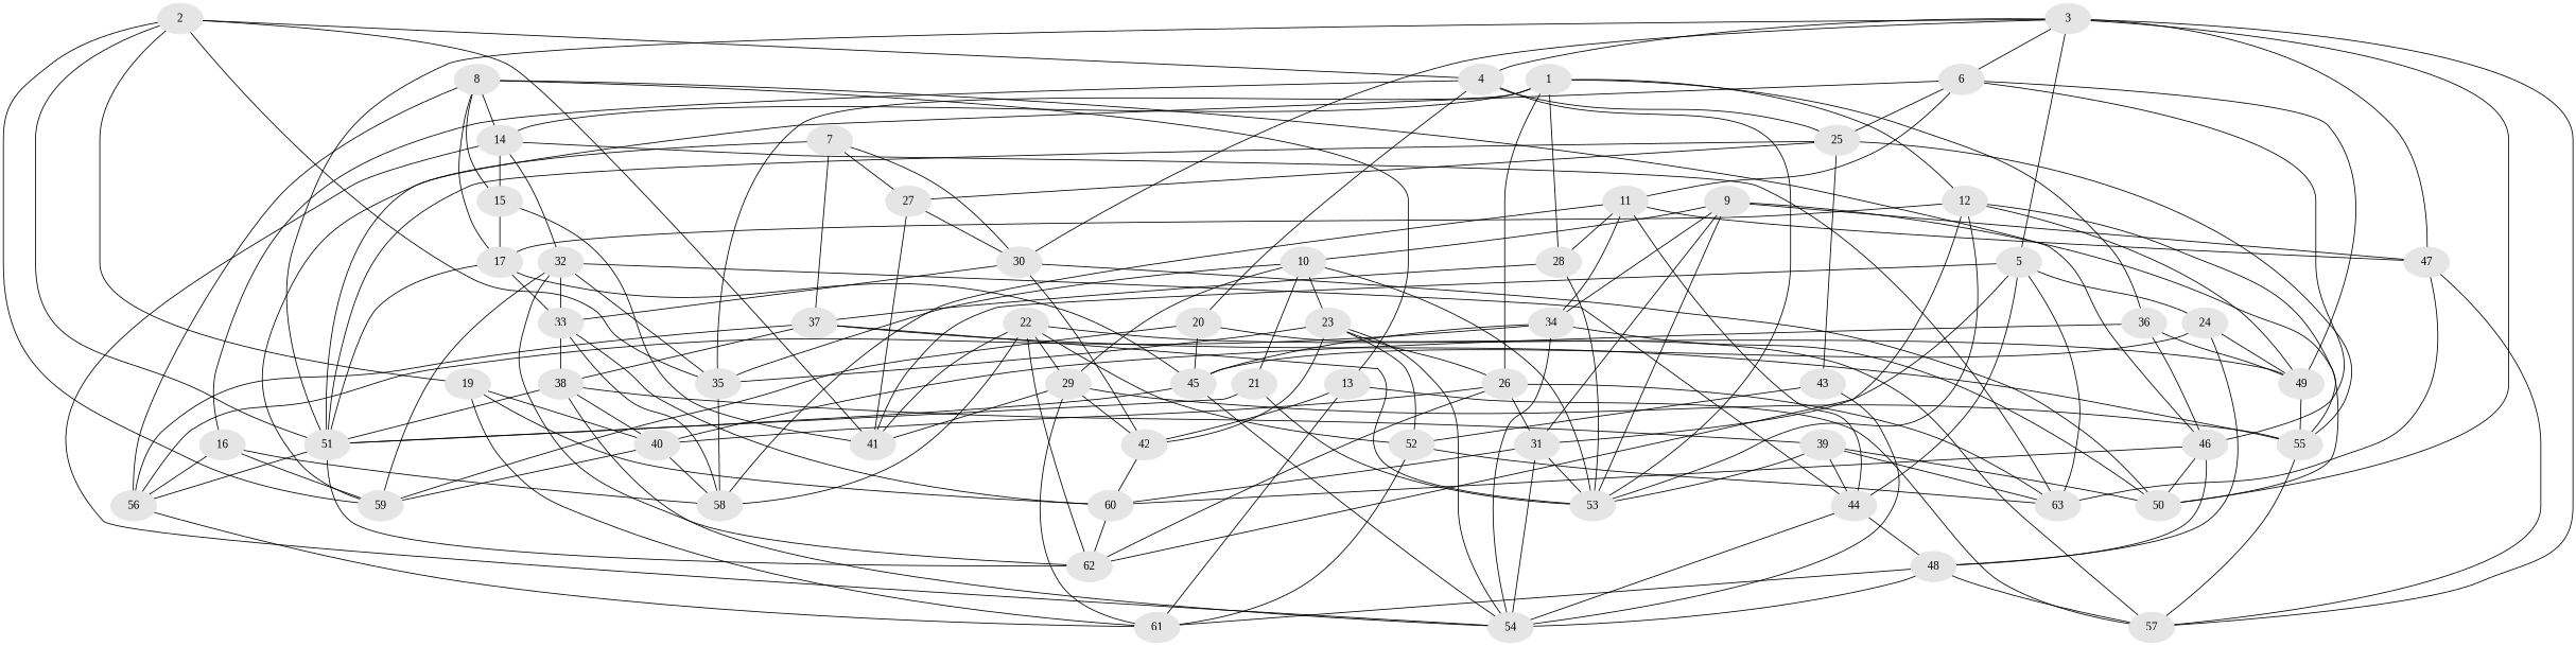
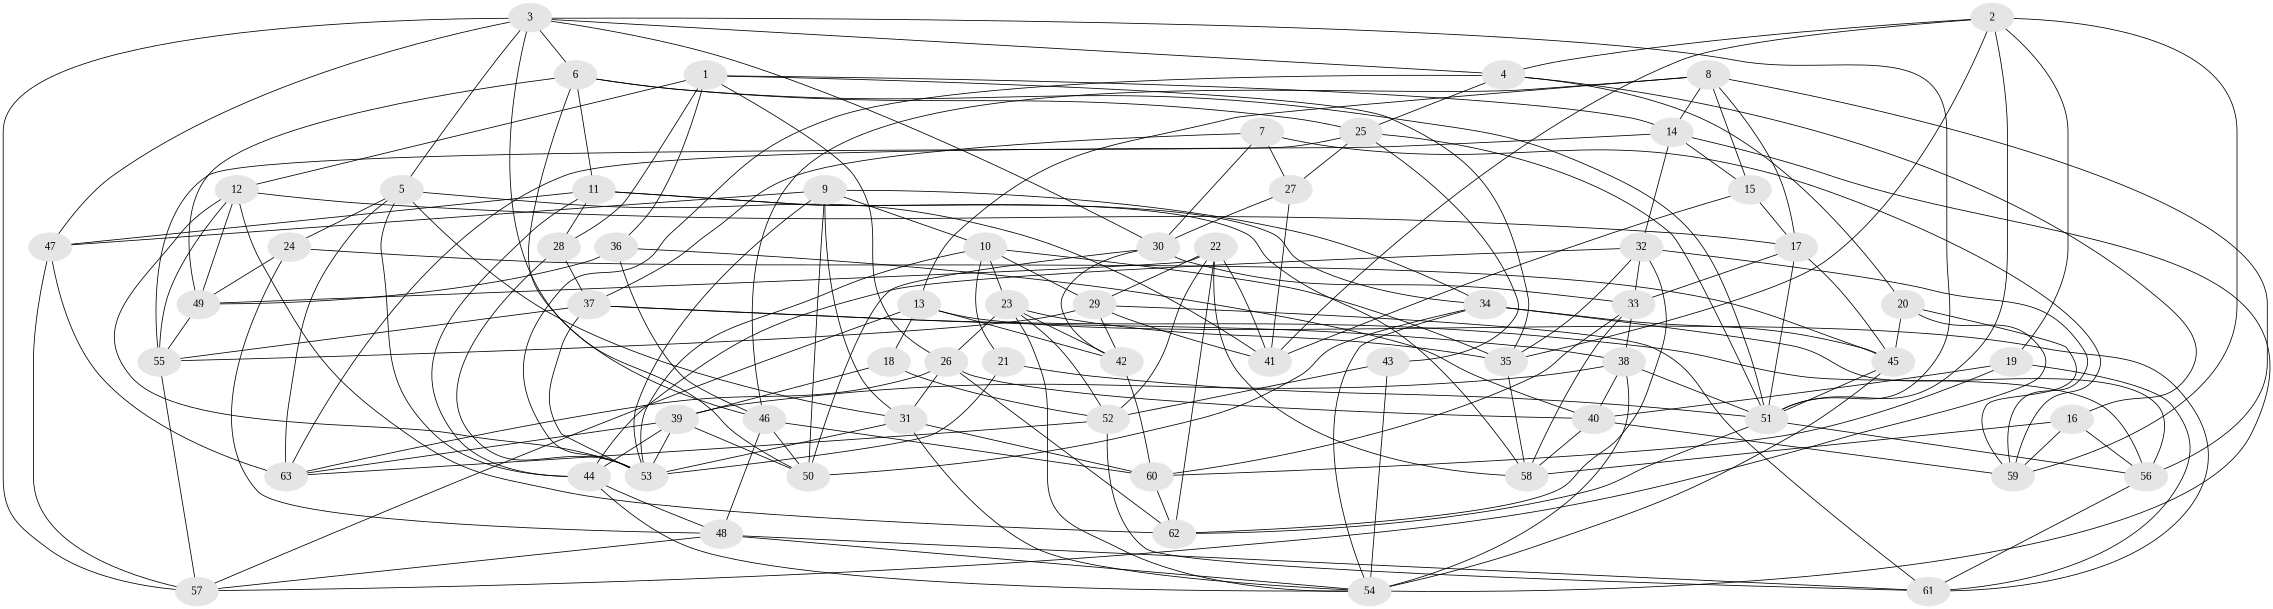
  graph {
    fontname="Liberation Serif"
    node [color=gray90 fontname="Liberation Serif" style=filled]
    edge [fontname="Liberation Serif" weight=1.0]
    1
    12
    14
    26
    28
    35
    36
    53
    49
    17
    55
    62
    63
    15
    32
    54
    31
    40
    37
    58
    46
    2
    4
    19
    41
    51
    59
    16
    20
    25
    61
    60
    56
    3
    5
    6
    30
    47
    50
    57
    24
    44
    11
    42
    33
    45
    27
    43
    48
    34
    7
    38
    8
    13
+   18
    9
    10
    21
    23
    29
    52
    39
    22
    1 -- 12
    1 -- 14
    1 -- 26
    1 -- 28
    1 -- 35
    1 -- 36
    12 -- 53
    12 -- 49
    12 -- 17
    12 -- 55
    12 -- 62
    14 -- 63
    14 -- 15
    14 -- 32
    14 -- 54
    26 -- 62
    26 -- 63
    26 -- 31
    26 -- 40
    28 -- 53
    28 -- 37
    35 -- 58
    36 -- 49
    36 -- 40
    36 -- 46
    49 -- 55
    17 -- 51
    17 -- 33
    17 -- 45
    55 -- 57
    15 -- 17
    15 -- 41
    32 -- 35
    32 -- 62
    32 -- 59
    32 -- 44
    32 -- 33
    31 -- 53
    31 -- 54
    31 -- 60
    40 -- 58
    40 -- 59
    37 -- 53
    37 -- 55
    37 -- 56
    37 -- 38
    46 -- 60
    46 -- 50
    46 -- 48
    2 -- 35
    2 -- 4
    2 -- 19
    2 -- 41
    2 -- 51
    2 -- 59
    4 -- 53
    4 -- 16
    4 -- 20
    4 -- 25
    19 -- 40
    19 -- 61
    19 -- 60
    51 -- 62
    51 -- 56
    16 -- 58
    16 -- 59
    16 -- 56
    20 -- 59
    20 -- 57
    20 -- 45
    25 -- 55
    25 -- 51
    25 -- 27
    25 -- 43
    60 -- 62
    56 -- 61
    3 -- 4
    3 -- 51
    3 -- 5
    3 -- 6
    3 -- 30
    3 -- 47
    3 -- 50
    3 -- 57
    5 -- 63
    5 -- 31
    5 -- 41
    5 -- 24
    5 -- 44
    6 -- 49
    6 -- 46
    6 -- 51
    6 -- 25
    6 -- 11
    30 -- 50
    30 -- 42
    30 -- 33
    47 -- 63
    47 -- 57
    24 -- 49
    24 -- 45
    24 -- 48
    44 -- 54
    44 -- 48
    11 -- 28
    11 -- 58
    11 -- 47
    11 -- 44
    11 -- 34
    42 -- 60
    33 -- 58
    33 -- 60
    33 -- 38
    45 -- 54
    45 -- 51
    27 -- 41
    27 -- 30
    43 -- 54 [weight=2.0]
    43 -- 52 [weight=3.0]
    48 -- 54
    48 -- 61
    48 -- 57
    34 -- 54
    34 -- 56
    34 -- 50
    34 -- 45
    7 -- 37
    7 -- 59
    7 -- 30
    7 -- 27
    38 -- 54
    38 -- 40
    38 -- 51
    38 -- 39
    8 -- 14
    8 -- 17
    8 -- 15
    8 -- 46
    8 -- 56
    8 -- 13
    13 -- 61
    13 -- 57
    13 -- 42 [weight=2.0]
+   13 -- 18
+   18 -- 52
+   18 -- 39
    9 -- 53
    9 -- 31
    9 -- 47
    9 -- 50
    9 -- 34
    9 -- 10
    10 -- 35
    10 -- 53
    10 -- 21
    10 -- 23
    10 -- 29
    21 -- 53 [weight=2.0]
    21 -- 51
    23 -- 26
    23 -- 35
    23 -- 54
    23 -- 42
    23 -- 52
    29 -- 55
    29 -- 41
    29 -- 61
    29 -- 42
    52 -- 63
    52 -- 61
    39 -- 53
    39 -- 63
    39 -- 50
    39 -- 44
    22 -- 49
    22 -- 62
    22 -- 58
    22 -- 41
    22 -- 29
    22 -- 52
  }
